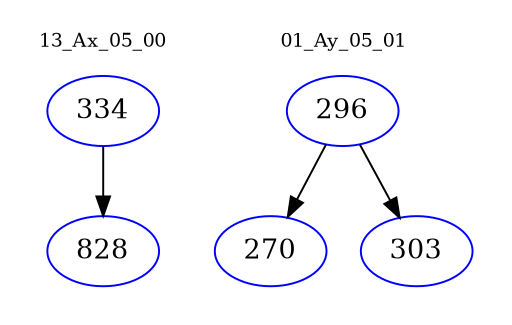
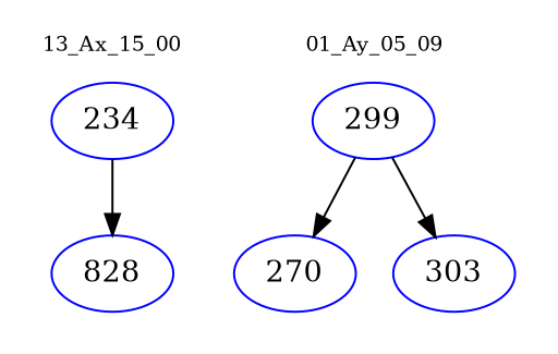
  digraph {
    node [color=blue]
    edge [color=black]
-   n1 [label=334]
+   n1 [label=234]
    n2 [label=828]
-   n3 [label=296]
+   n3 [label=299]
    n4 [label=270]
    n5 [label=303]
    subgraph cluster_1 {
      color=white
      fontsize=10
-     label="13_Ax_05_00"
+     label="13_Ax_15_00"
      n1
      n2
    }
    subgraph cluster_2 {
      color=white
      fontsize=10
-     label="01_Ay_05_01"
+     label="01_Ay_05_09"
      n3
      n4
      n5
    }
    n1 -> n2
    n3 -> n4
    n3 -> n5
  }
